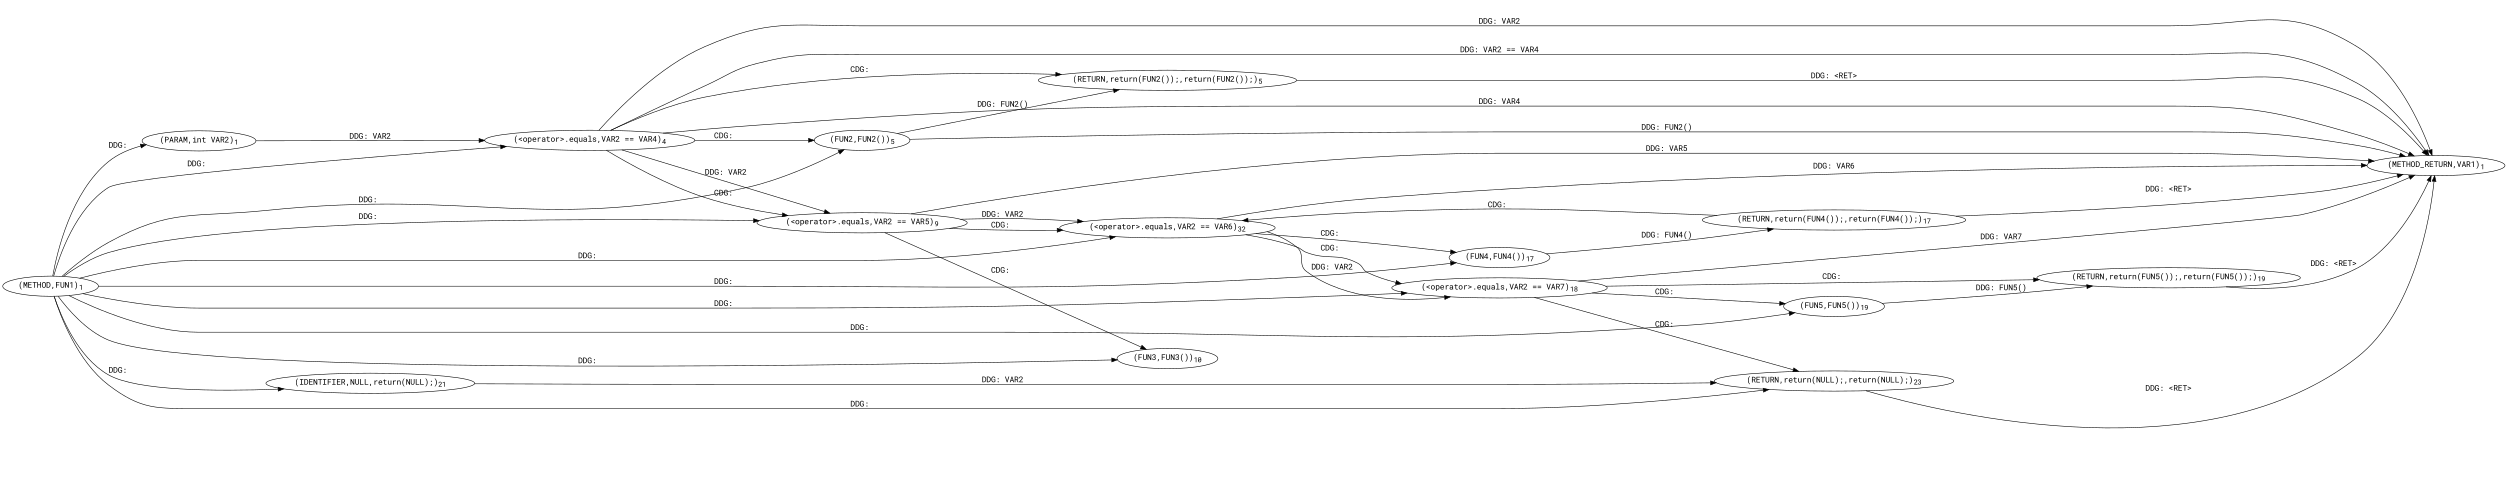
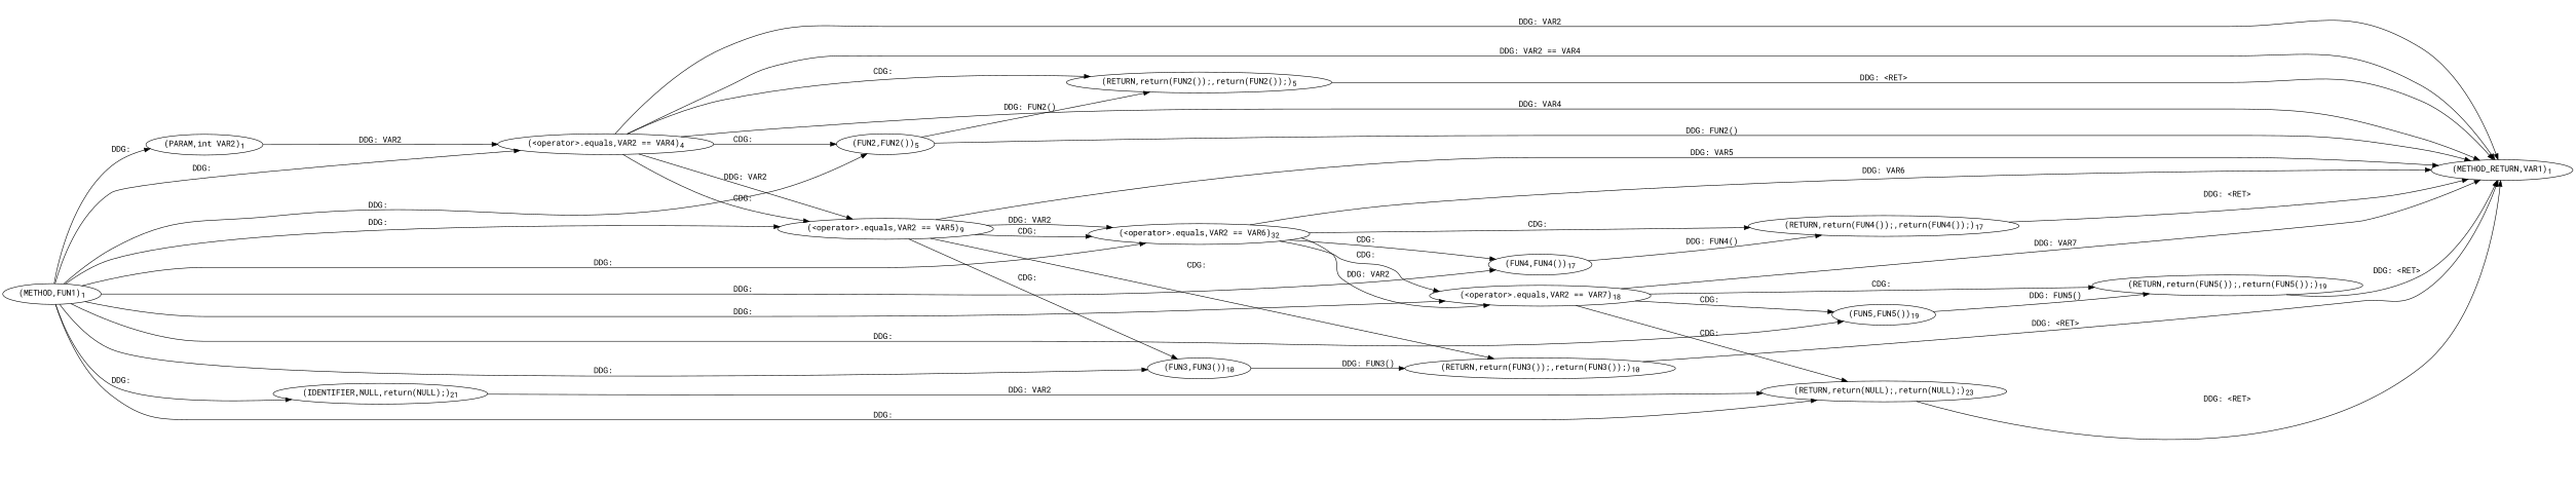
  digraph {
    fontname="Roboto Mono"
    rankdir=LR
    node [fontname="Roboto Mono"]
    edge [fontname="Roboto Mono"]
    n1 [label=<(METHOD,FUN1)<SUB>1</SUB>>]
    n2 [label=<(PARAM,int VAR2)<SUB>1</SUB>>]
    n3 [label=<(&lt;operator&gt;.equals,VAR2 == VAR4)<SUB>4</SUB>>]
    n4 [label=<(&lt;operator&gt;.equals,VAR2 == VAR5)<SUB>9</SUB>>]
    n5 [label=<(FUN2,FUN2())<SUB>5</SUB>>]
    n6 [label=<(FUN3,FUN3())<SUB>10</SUB>>]
    n7 [label=<(&lt;operator&gt;.equals,VAR2 == VAR6)<SUB>32</SUB>>]
    n8 [label=<(FUN4,FUN4())<SUB>17</SUB>>]
    n9 [label=<(&lt;operator&gt;.equals,VAR2 == VAR7)<SUB>18</SUB>>]
    n10 [label=<(FUN5,FUN5())<SUB>19</SUB>>]
    n11 [label=<(RETURN,return(NULL);,return(NULL);)<SUB>23</SUB>>]
    n12 [label=<(IDENTIFIER,NULL,return(NULL);)<SUB>21</SUB>>]
    n13 [label=<(METHOD_RETURN,VAR1)<SUB>1</SUB>>]
    n14 [label=<(RETURN,return(FUN2());,return(FUN2());)<SUB>5</SUB>>]
+   n15 [label=<(RETURN,return(FUN3());,return(FUN3());)<SUB>10</SUB>>]
    n16 [label=<(RETURN,return(FUN4());,return(FUN4());)<SUB>17</SUB>>]
    n17 [label=<(RETURN,return(FUN5());,return(FUN5());)<SUB>19</SUB>>]
    n1 -> n2 [label="DDG: "]
    n1 -> n3 [label="DDG: "]
    n1 -> n4 [label="DDG: "]
    n1 -> n5 [label="DDG: "]
    n1 -> n6 [label="DDG: "]
    n1 -> n7 [label="DDG: "]
    n1 -> n8 [label="DDG: "]
    n1 -> n9 [label="DDG: "]
    n1 -> n10 [label="DDG: "]
    n1 -> n11 [label="DDG: "]
    n1 -> n12 [label="DDG: "]
    n2 -> n3 [label="DDG: VAR2"]
    n3 -> n4 [label="DDG: VAR2"]
    n3 -> n4 [label="CDG: "]
    n3 -> n5 [label="CDG: "]
    n3 -> n13 [label="DDG: VAR2"]
    n3 -> n13 [label="DDG: VAR2 == VAR4"]
    n3 -> n13 [label="DDG: VAR4"]
    n3 -> n14 [label="CDG: "]
    n4 -> n6 [label="CDG: "]
    n4 -> n7 [label="DDG: VAR2"]
    n4 -> n7 [label="CDG: "]
    n4 -> n13 [label="DDG: VAR5"]
+   n4 -> n15 [label="CDG: "]
    n5 -> n13 [label="DDG: FUN2()"]
    n5 -> n14 [label="DDG: FUN2()"]
+   n6 -> n15 [label="DDG: FUN3()"]
    n7 -> n8 [label="CDG: "]
    n7 -> n9 [label="DDG: VAR2"]
    n7 -> n9 [label="CDG: "]
    n7 -> n13 [label="DDG: VAR6"]
-   n16 -> n7 [label="CDG: "]
+   n7 -> n16 [label="CDG: "]
    n8 -> n16 [label="DDG: FUN4()"]
    n9 -> n10 [label="CDG: "]
    n9 -> n11 [label="CDG: "]
    n9 -> n13 [label="DDG: VAR7"]
    n9 -> n17 [label="CDG: "]
    n10 -> n17 [label="DDG: FUN5()"]
    n11 -> n13 [label="DDG: &lt;RET&gt;"]
    n12 -> n11 [label="DDG: VAR2"]
    n14 -> n13 [label="DDG: &lt;RET&gt;"]
+   n15 -> n13 [label="DDG: &lt;RET&gt;"]
    n16 -> n13 [label="DDG: &lt;RET&gt;"]
    n17 -> n13 [label="DDG: &lt;RET&gt;"]
  }
